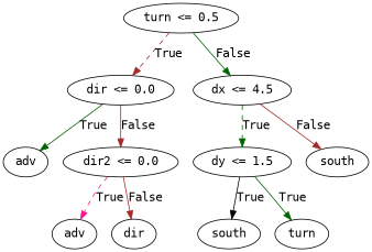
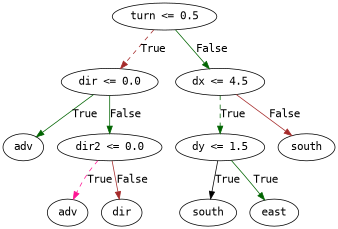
  digraph {
    fontname="DejaVu Sans Mono"
    node [fontname="DejaVu Sans Mono"]
    edge [color=brown fontname="DejaVu Sans Mono" style=solid]
    n1 [label="turn <= 0.5"]
    n2 [label="dir <= 0.0"]
    n3 [label="dx <= 4.5"]
    n4 [label=adv]
    n5 [label="dir2 <= 0.0"]
    n6 [label="dy <= 1.5"]
    n7 [label=south]
    n8 [label=adv]
    n9 [label=dir]
    n10 [label=south]
-   n11 [label=turn]
+   n11 [label=east]
    n1 -> n2 [label=True style=dashed]
    n1 -> n3 [color=darkgreen label=False]
    n2 -> n4 [color=darkgreen label=True]
-   n2 -> n5 [label=False]
+   n2 -> n5 [color=darkgreen label=False]
    n3 -> n6 [color=darkgreen label=True style=dashed]
    n3 -> n7 [label=False]
    n5 -> n8 [color=deeppink label=True style=dashed]
    n5 -> n9 [label=False]
    n6 -> n10 [color=black label=True]
    n6 -> n11 [color=darkgreen label=True]
  }
